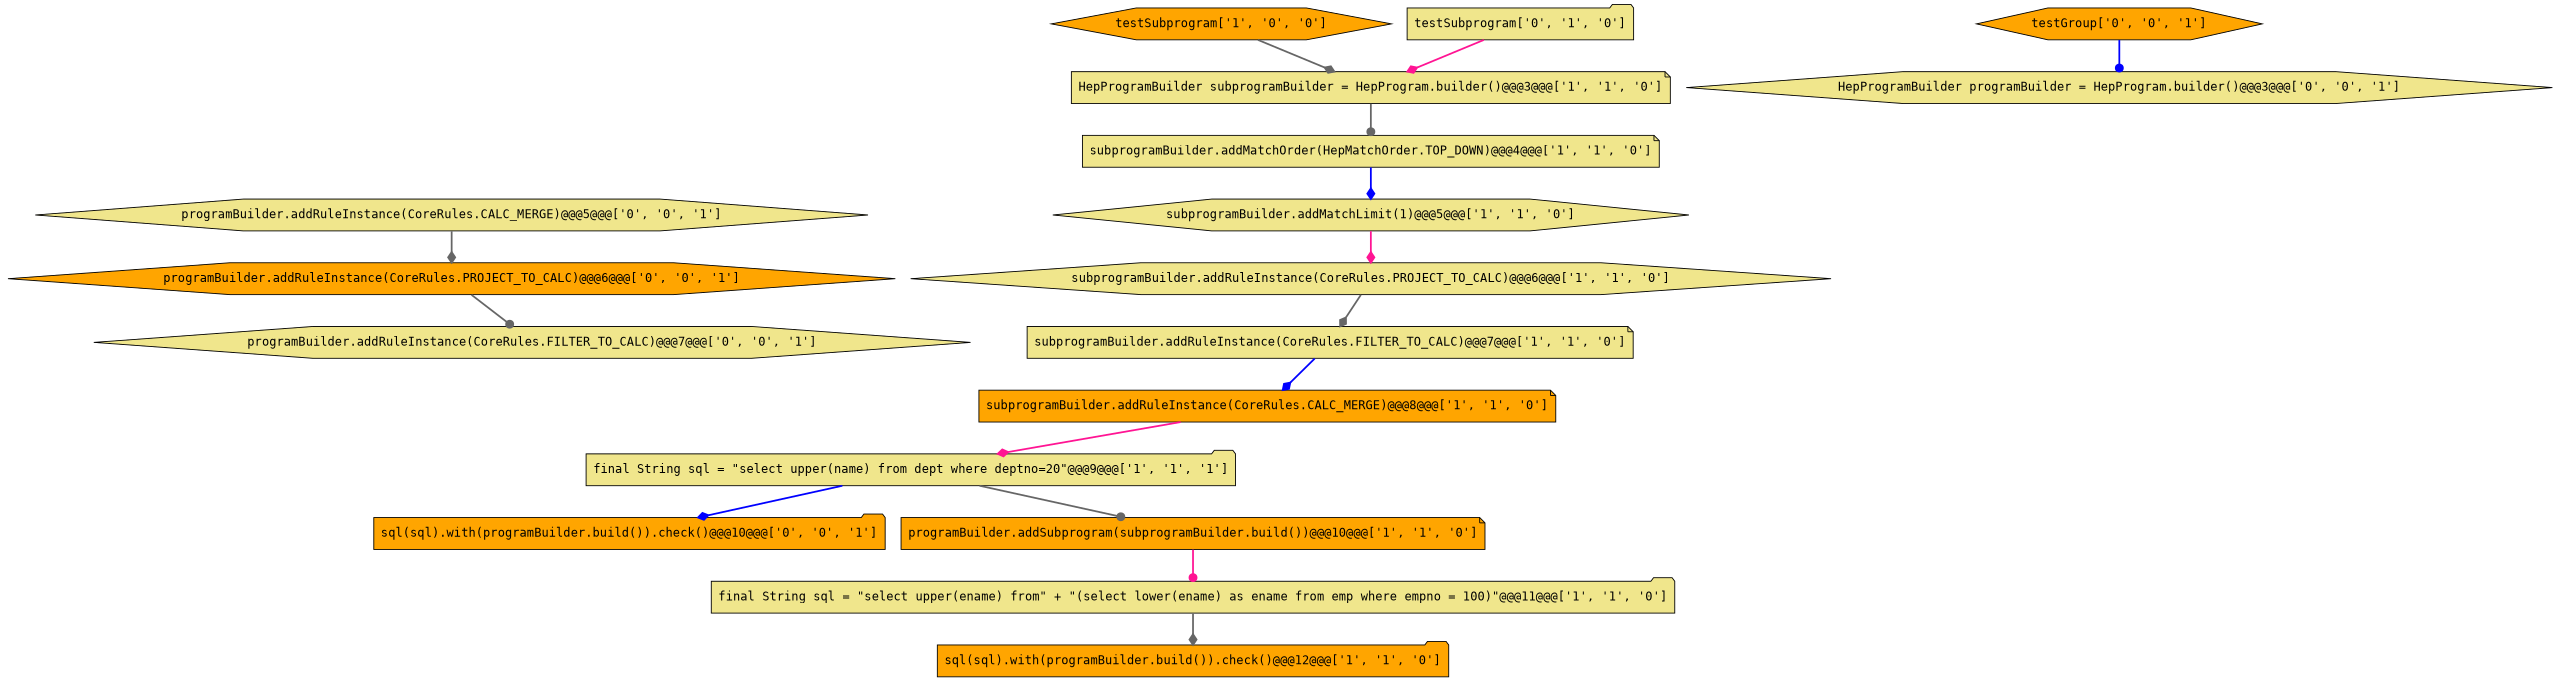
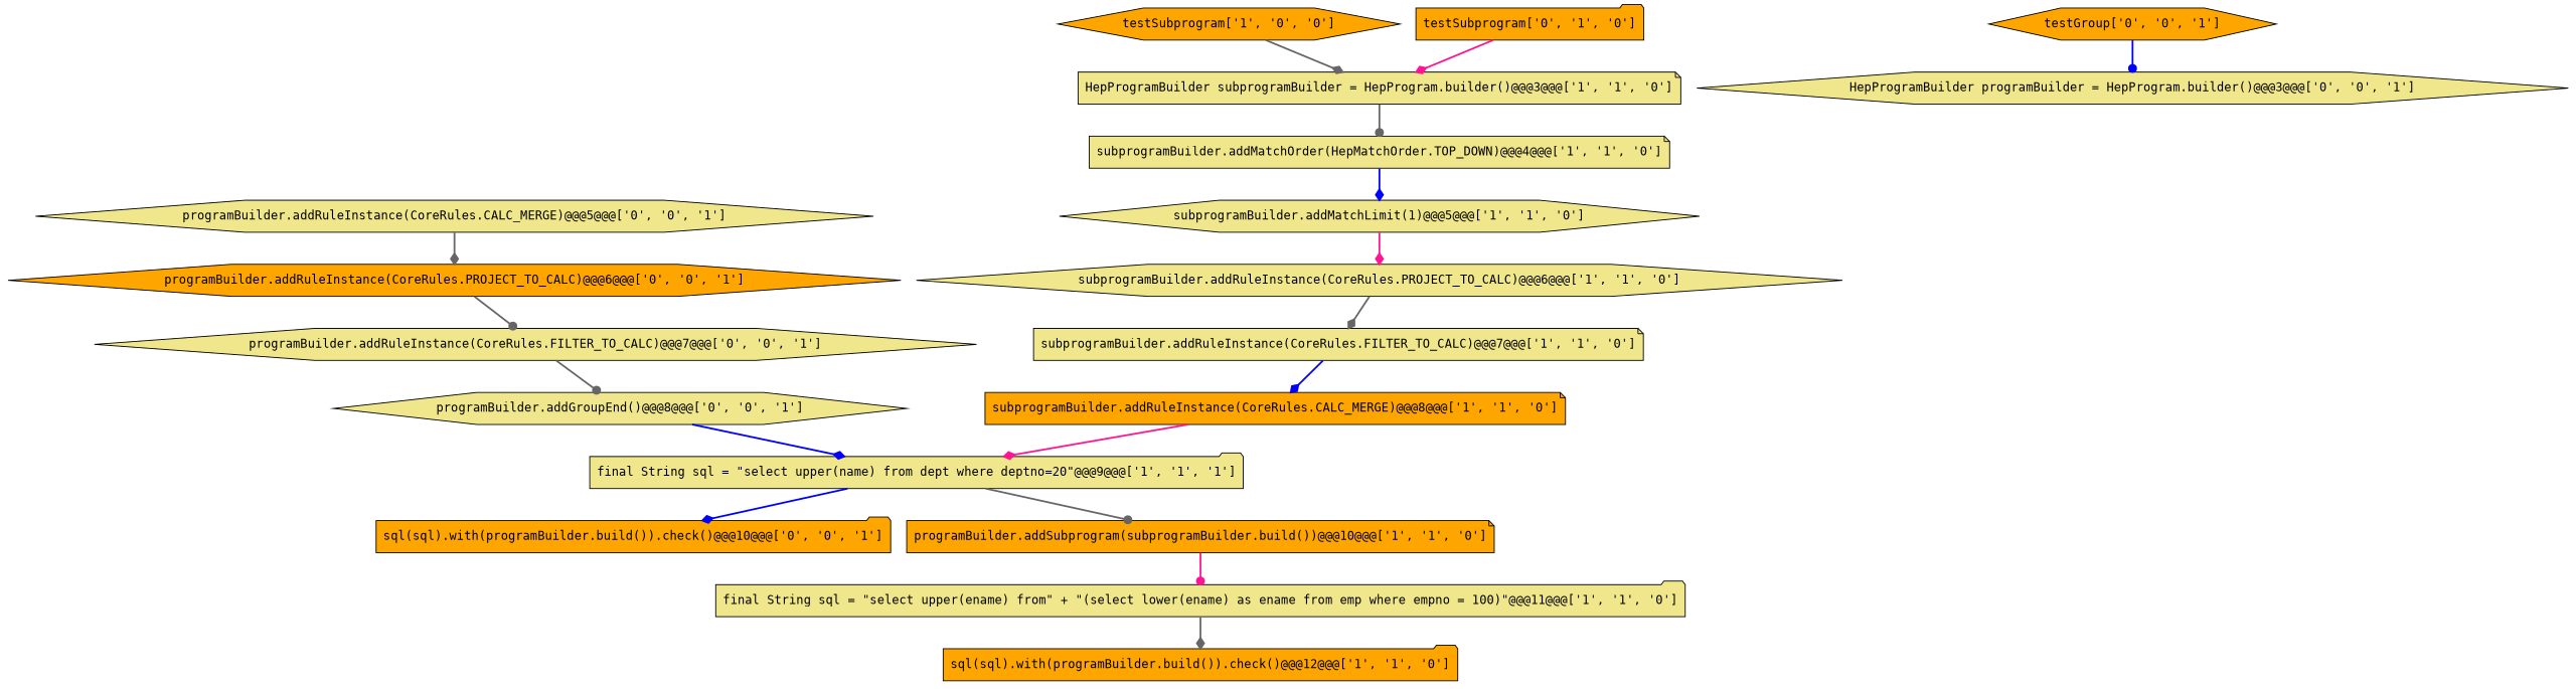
  digraph {
    fontname="DejaVu Sans Mono"
    node [fillcolor=khaki fontname="DejaVu Sans Mono" shape=hexagon style=filled]
    edge [arrowhead=diamond color=gray40 fontname="DejaVu Sans Mono" style=bold]
    n1 [fillcolor=orange label="sql(sql).with(programBuilder.build()).check()@@@10@@@['0', '0', '1']" shape=folder]
    n2 [label="programBuilder.addRuleInstance(CoreRules.FILTER_TO_CALC)@@@7@@@['0', '0', '1']"]
+   n3 [label="programBuilder.addGroupEnd()@@@8@@@['0', '0', '1']"]
    n4 [label="final String sql = \"select upper(name) from dept where deptno=20\"@@@9@@@['1', '1', '1']" shape=folder]
    n5 [label="final String sql = \"select upper(ename) from\" + \"(select lower(ename) as ename from emp where empno = 100)\"@@@11@@@['1', '1', '0']" shape=folder]
    n6 [fillcolor=orange label="sql(sql).with(programBuilder.build()).check()@@@12@@@['1', '1', '0']" shape=folder]
    n7 [label="subprogramBuilder.addRuleInstance(CoreRules.PROJECT_TO_CALC)@@@6@@@['1', '1', '0']"]
    n8 [label="subprogramBuilder.addRuleInstance(CoreRules.FILTER_TO_CALC)@@@7@@@['1', '1', '0']" shape=note]
    n9 [fillcolor=orange label="subprogramBuilder.addRuleInstance(CoreRules.CALC_MERGE)@@@8@@@['1', '1', '0']" shape=note]
    n10 [label="subprogramBuilder.addMatchLimit(1)@@@5@@@['1', '1', '0']"]
    n11 [label="programBuilder.addRuleInstance(CoreRules.CALC_MERGE)@@@5@@@['0', '0', '1']"]
    n12 [fillcolor=orange label="programBuilder.addRuleInstance(CoreRules.PROJECT_TO_CALC)@@@6@@@['0', '0', '1']"]
    n13 [fillcolor=orange label="testSubprogram['1', '0', '0']"]
    n14 [label="HepProgramBuilder subprogramBuilder = HepProgram.builder()@@@3@@@['1', '1', '0']" shape=note]
    n15 [label="subprogramBuilder.addMatchOrder(HepMatchOrder.TOP_DOWN)@@@4@@@['1', '1', '0']" shape=note]
    n16 [fillcolor=orange label="testGroup['0', '0', '1']"]
    n17 [label="HepProgramBuilder programBuilder = HepProgram.builder()@@@3@@@['0', '0', '1']"]
    n18 [fillcolor=orange label="programBuilder.addSubprogram(subprogramBuilder.build())@@@10@@@['1', '1', '0']" shape=note]
-   n19 [label="testSubprogram['0', '1', '0']" shape=folder]
+   n19 [fillcolor=orange label="testSubprogram['0', '1', '0']" shape=folder]
+   n2 -> n3 [arrowhead=dot]
+   n3 -> n4 [color=blue]
    n4 -> n1 [color=blue]
    n4 -> n18 [arrowhead=dot]
    n5 -> n6
    n7 -> n8
    n8 -> n9 [color=blue]
    n9 -> n4 [color=deeppink]
    n10 -> n7 [color=deeppink]
    n11 -> n12
    n12 -> n2 [arrowhead=dot]
    n13 -> n14
    n14 -> n15 [arrowhead=dot]
    n15 -> n10 [color=blue]
    n16 -> n17 [arrowhead=dot color=blue]
    n18 -> n5 [arrowhead=dot color=deeppink]
    n19 -> n14 [color=deeppink]
  }
